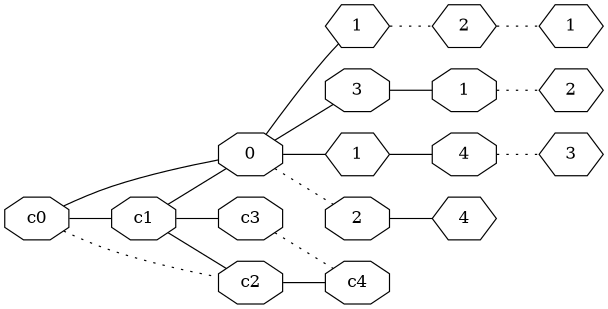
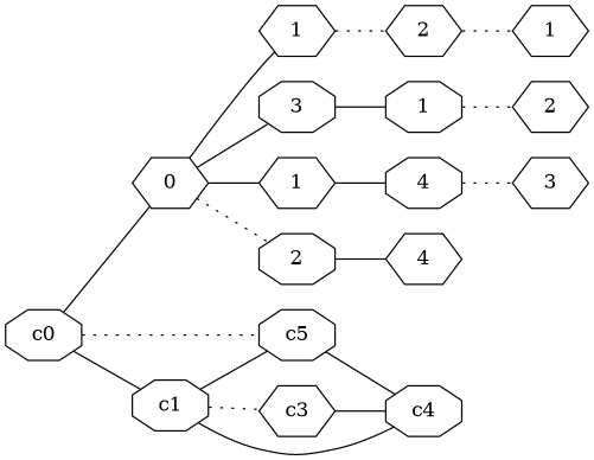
  graph {
    rankdir=LR
    node [shape=octagon]
-   n1 [label=0]
+   n1 [label=0 shape=hexagon]
    n2 [label=1 shape=hexagon]
    n3 [label=3]
    n4 [label=1 shape=hexagon]
    n5 [label=2]
    n6 [label=2 shape=hexagon]
    n7 [label=1]
    n8 [label=4]
    n9 [label=4 shape=hexagon]
    n10 [label=1 shape=hexagon]
    n11 [label=2 shape=hexagon]
    n12 [label=3 shape=hexagon]
    c0
    c1
-   c2
-   c3
+   c2 [label=c5]
+   c3 [shape=hexagon]
    c4
    n1 -- n2
    n1 -- n3
    n1 -- n4
    n1 -- n5 [style=dotted]
    n2 -- n6 [style=dotted]
    n3 -- n7
    n4 -- n8
    n5 -- n9
    n6 -- n10 [style=dotted]
    n7 -- n11 [style=dotted]
    n8 -- n12 [style=dotted]
    c0 -- n1
    c0 -- c1
    c0 -- c2 [style=dotted]
    c1 -- c2 [style=solid]
-   c1 -- c3
-   c1 -- n1
+   c1 -- c3 [style=dotted]
+   c1 -- c4
    c2 -- c4
-   c3 -- c4 [style=dotted]
+   c3 -- c4 [style=solid]
  }
